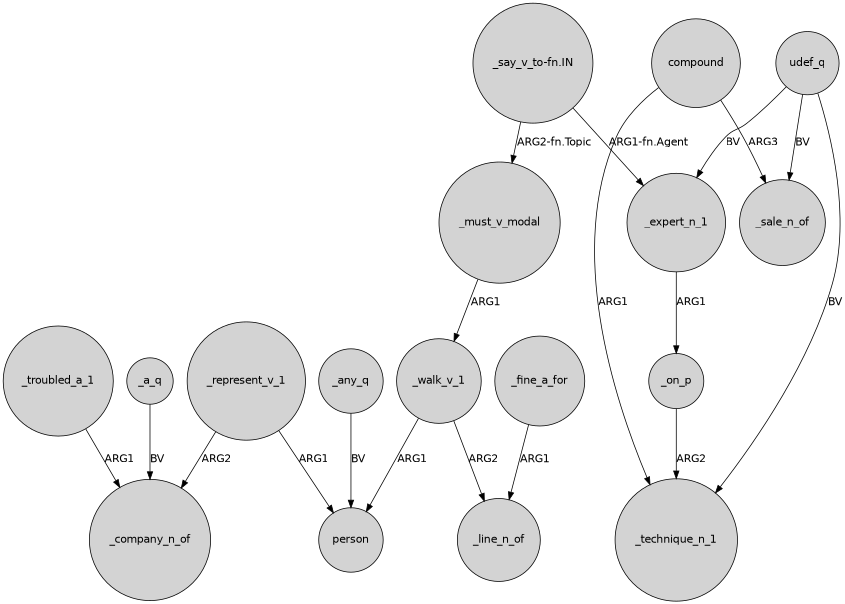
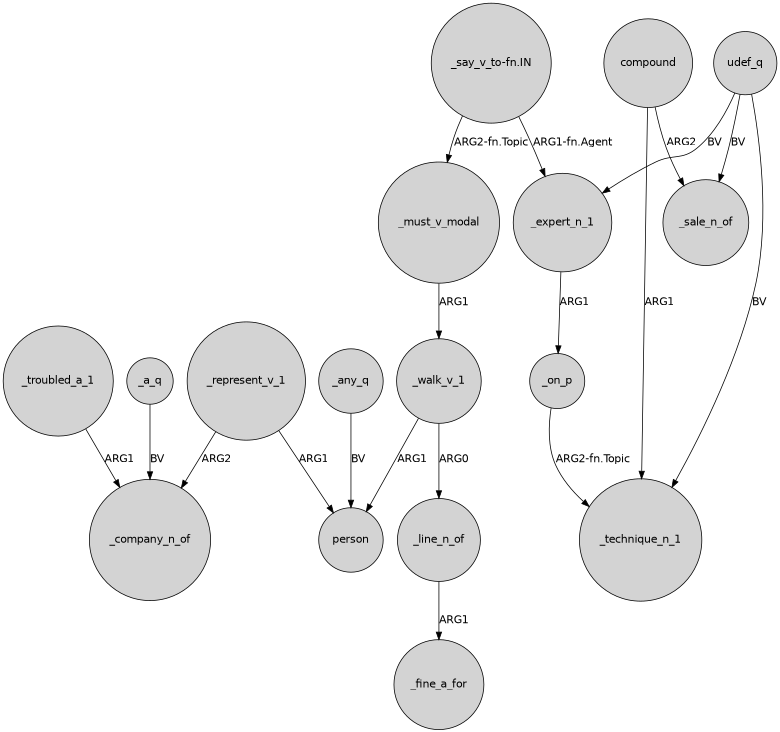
  digraph {
    fontname="DejaVu Sans"
    node [fontname="DejaVu Sans" shape=circle style=filled]
    edge [fontname="DejaVu Sans"]
    _represent_v_1
    _company_n_of
    person
    "_say_v_to-fn.IN"
    _must_v_modal
    _expert_n_1
    _walk_v_1
    _on_p
    _line_n_of
    _fine_a_for
    compound
    _technique_n_1
    _sale_n_of
    udef_q
    _troubled_a_1
    _a_q
    _any_q
    _represent_v_1 -> _company_n_of [label=ARG2]
    _represent_v_1 -> person [label=ARG1]
    "_say_v_to-fn.IN" -> _must_v_modal [label="ARG2-fn.Topic"]
    "_say_v_to-fn.IN" -> _expert_n_1 [label="ARG1-fn.Agent"]
    _must_v_modal -> _walk_v_1 [label=ARG1]
    _expert_n_1 -> _on_p [label=ARG1]
    _walk_v_1 -> person [label=ARG1]
-   _walk_v_1 -> _line_n_of [label=ARG2]
-   _on_p -> _technique_n_1 [label=ARG2]
-   _fine_a_for -> _line_n_of [label=ARG1]
+   _walk_v_1 -> _line_n_of [label=ARG0]
+   _on_p -> _technique_n_1 [label="ARG2-fn.Topic"]
+   _line_n_of -> _fine_a_for [label=ARG1]
    compound -> _technique_n_1 [label=ARG1]
-   compound -> _sale_n_of [label=ARG3]
+   compound -> _sale_n_of [label=ARG2]
    udef_q -> _expert_n_1 [label=BV]
    udef_q -> _technique_n_1 [label=BV]
    udef_q -> _sale_n_of [label=BV]
    _troubled_a_1 -> _company_n_of [label=ARG1]
    _a_q -> _company_n_of [label=BV]
    _any_q -> person [label=BV]
  }
